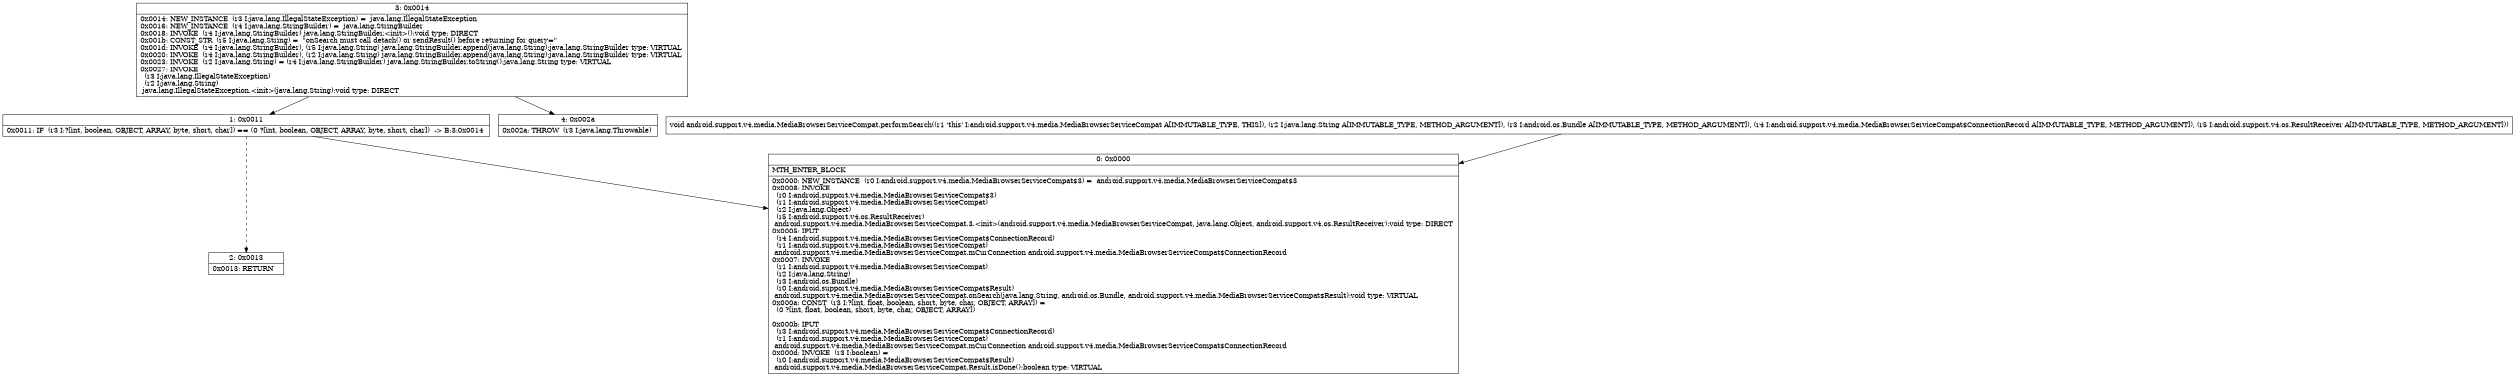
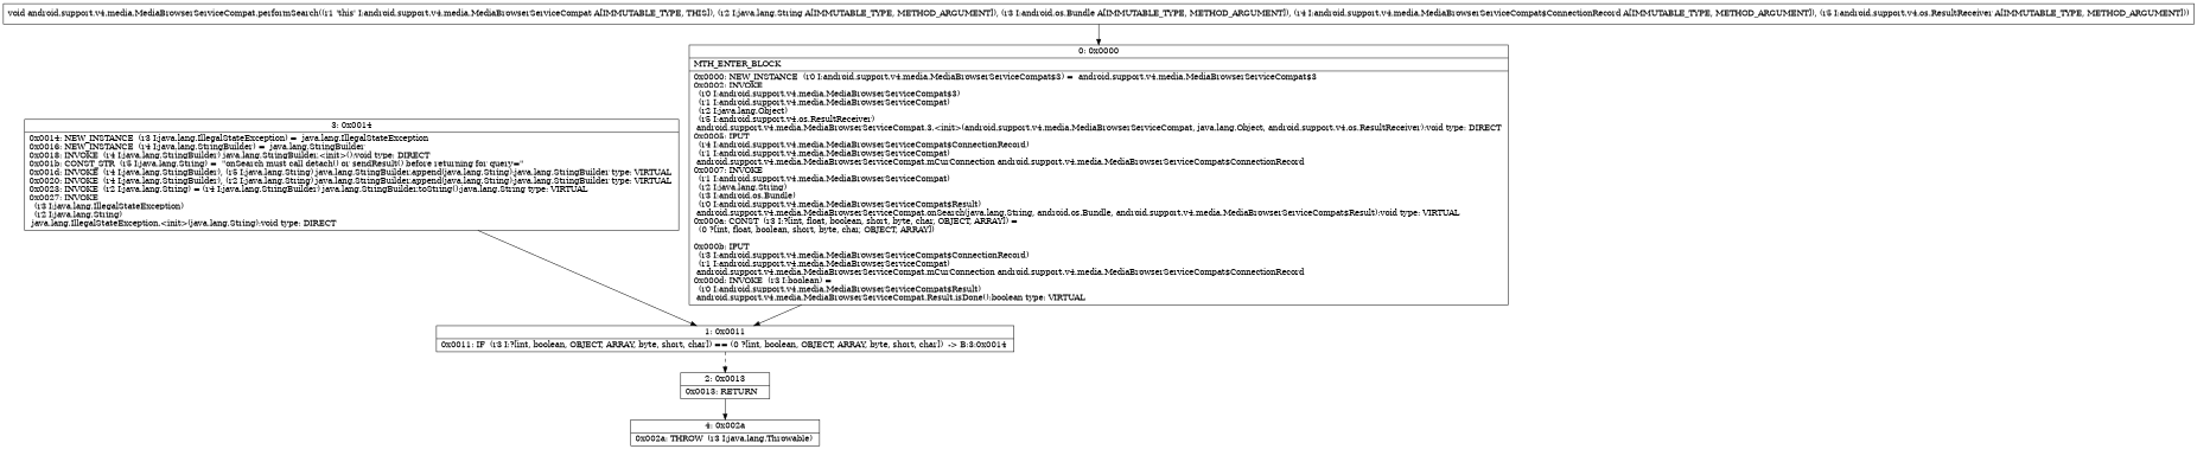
  digraph {
    node [shape=record]
-   n1 [label="{0\:\ 0x0000|MTH_ENTER_BLOCK\l|0x0000: NEW_INSTANCE  (r0 I:android.support.v4.media.MediaBrowserServiceCompat$3) =  android.support.v4.media.MediaBrowserServiceCompat$3 \l0x0008: INVOKE  \l  (r0 I:android.support.v4.media.MediaBrowserServiceCompat$3)\l  (r1 I:android.support.v4.media.MediaBrowserServiceCompat)\l  (r2 I:java.lang.Object)\l  (r5 I:android.support.v4.os.ResultReceiver)\l android.support.v4.media.MediaBrowserServiceCompat.3.\<init\>(android.support.v4.media.MediaBrowserServiceCompat, java.lang.Object, android.support.v4.os.ResultReceiver):void type: DIRECT \l0x0005: IPUT  \l  (r4 I:android.support.v4.media.MediaBrowserServiceCompat$ConnectionRecord)\l  (r1 I:android.support.v4.media.MediaBrowserServiceCompat)\l android.support.v4.media.MediaBrowserServiceCompat.mCurConnection android.support.v4.media.MediaBrowserServiceCompat$ConnectionRecord \l0x0007: INVOKE  \l  (r1 I:android.support.v4.media.MediaBrowserServiceCompat)\l  (r2 I:java.lang.String)\l  (r3 I:android.os.Bundle)\l  (r0 I:android.support.v4.media.MediaBrowserServiceCompat$Result)\l android.support.v4.media.MediaBrowserServiceCompat.onSearch(java.lang.String, android.os.Bundle, android.support.v4.media.MediaBrowserServiceCompat$Result):void type: VIRTUAL \l0x000a: CONST  (r3 I:?[int, float, boolean, short, byte, char, OBJECT, ARRAY]) = \l  (0 ?[int, float, boolean, short, byte, char, OBJECT, ARRAY])\l \l0x000b: IPUT  \l  (r3 I:android.support.v4.media.MediaBrowserServiceCompat$ConnectionRecord)\l  (r1 I:android.support.v4.media.MediaBrowserServiceCompat)\l android.support.v4.media.MediaBrowserServiceCompat.mCurConnection android.support.v4.media.MediaBrowserServiceCompat$ConnectionRecord \l0x000d: INVOKE  (r3 I:boolean) = \l  (r0 I:android.support.v4.media.MediaBrowserServiceCompat$Result)\l android.support.v4.media.MediaBrowserServiceCompat.Result.isDone():boolean type: VIRTUAL \l}"]
+   n1 [label="{0\:\ 0x0000|MTH_ENTER_BLOCK\l|0x0000: NEW_INSTANCE  (r0 I:android.support.v4.media.MediaBrowserServiceCompat$3) =  android.support.v4.media.MediaBrowserServiceCompat$3 \l0x0002: INVOKE  \l  (r0 I:android.support.v4.media.MediaBrowserServiceCompat$3)\l  (r1 I:android.support.v4.media.MediaBrowserServiceCompat)\l  (r2 I:java.lang.Object)\l  (r5 I:android.support.v4.os.ResultReceiver)\l android.support.v4.media.MediaBrowserServiceCompat.3.\<init\>(android.support.v4.media.MediaBrowserServiceCompat, java.lang.Object, android.support.v4.os.ResultReceiver):void type: DIRECT \l0x0005: IPUT  \l  (r4 I:android.support.v4.media.MediaBrowserServiceCompat$ConnectionRecord)\l  (r1 I:android.support.v4.media.MediaBrowserServiceCompat)\l android.support.v4.media.MediaBrowserServiceCompat.mCurConnection android.support.v4.media.MediaBrowserServiceCompat$ConnectionRecord \l0x0007: INVOKE  \l  (r1 I:android.support.v4.media.MediaBrowserServiceCompat)\l  (r2 I:java.lang.String)\l  (r3 I:android.os.Bundle)\l  (r0 I:android.support.v4.media.MediaBrowserServiceCompat$Result)\l android.support.v4.media.MediaBrowserServiceCompat.onSearch(java.lang.String, android.os.Bundle, android.support.v4.media.MediaBrowserServiceCompat$Result):void type: VIRTUAL \l0x000a: CONST  (r3 I:?[int, float, boolean, short, byte, char, OBJECT, ARRAY]) = \l  (0 ?[int, float, boolean, short, byte, char, OBJECT, ARRAY])\l \l0x000b: IPUT  \l  (r3 I:android.support.v4.media.MediaBrowserServiceCompat$ConnectionRecord)\l  (r1 I:android.support.v4.media.MediaBrowserServiceCompat)\l android.support.v4.media.MediaBrowserServiceCompat.mCurConnection android.support.v4.media.MediaBrowserServiceCompat$ConnectionRecord \l0x000d: INVOKE  (r3 I:boolean) = \l  (r0 I:android.support.v4.media.MediaBrowserServiceCompat$Result)\l android.support.v4.media.MediaBrowserServiceCompat.Result.isDone():boolean type: VIRTUAL \l}"]
    n2 [label="{1\:\ 0x0011|0x0011: IF  (r3 I:?[int, boolean, OBJECT, ARRAY, byte, short, char]) == (0 ?[int, boolean, OBJECT, ARRAY, byte, short, char])  \-\> B:3:0x0014 \l}"]
    n3 [label="{2\:\ 0x0013|0x0013: RETURN   \l}"]
    n4 [label="{3\:\ 0x0014|0x0014: NEW_INSTANCE  (r3 I:java.lang.IllegalStateException) =  java.lang.IllegalStateException \l0x0016: NEW_INSTANCE  (r4 I:java.lang.StringBuilder) =  java.lang.StringBuilder \l0x0018: INVOKE  (r4 I:java.lang.StringBuilder) java.lang.StringBuilder.\<init\>():void type: DIRECT \l0x001b: CONST_STR  (r5 I:java.lang.String) =  \"onSearch must call detach() or sendResult() before returning for query=\" \l0x001d: INVOKE  (r4 I:java.lang.StringBuilder), (r5 I:java.lang.String) java.lang.StringBuilder.append(java.lang.String):java.lang.StringBuilder type: VIRTUAL \l0x0020: INVOKE  (r4 I:java.lang.StringBuilder), (r2 I:java.lang.String) java.lang.StringBuilder.append(java.lang.String):java.lang.StringBuilder type: VIRTUAL \l0x0023: INVOKE  (r2 I:java.lang.String) = (r4 I:java.lang.StringBuilder) java.lang.StringBuilder.toString():java.lang.String type: VIRTUAL \l0x0027: INVOKE  \l  (r3 I:java.lang.IllegalStateException)\l  (r2 I:java.lang.String)\l java.lang.IllegalStateException.\<init\>(java.lang.String):void type: DIRECT \l}"]
    n5 [label="{4\:\ 0x002a|0x002a: THROW  (r3 I:java.lang.Throwable) \l}"]
    n6 [label="{void android.support.v4.media.MediaBrowserServiceCompat.performSearch((r1 'this' I:android.support.v4.media.MediaBrowserServiceCompat A[IMMUTABLE_TYPE, THIS]), (r2 I:java.lang.String A[IMMUTABLE_TYPE, METHOD_ARGUMENT]), (r3 I:android.os.Bundle A[IMMUTABLE_TYPE, METHOD_ARGUMENT]), (r4 I:android.support.v4.media.MediaBrowserServiceCompat$ConnectionRecord A[IMMUTABLE_TYPE, METHOD_ARGUMENT]), (r5 I:android.support.v4.os.ResultReceiver A[IMMUTABLE_TYPE, METHOD_ARGUMENT])) }"]
-   n2 -> n1
+   n1 -> n2
    n2 -> n3 [style=dashed]
    n4 -> n2
-   n4 -> n5
+   n3 -> n5
    n6 -> n1
  }
